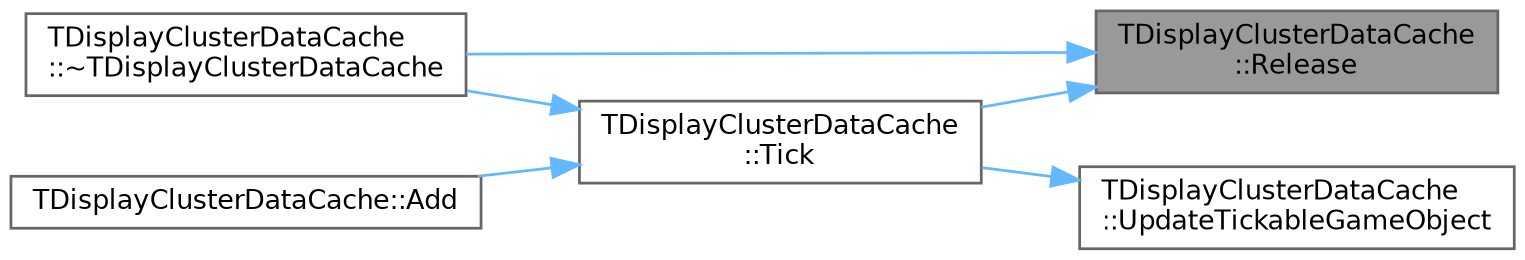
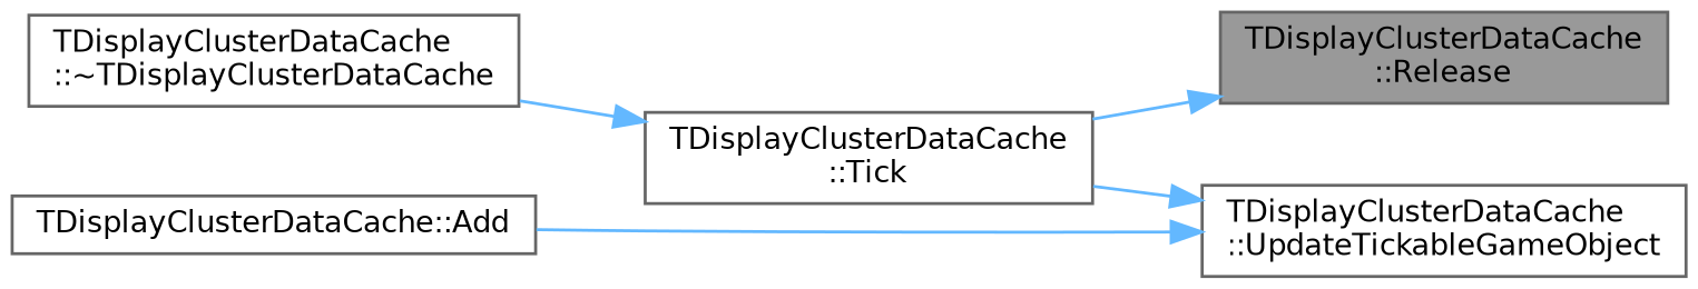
  digraph {
    rankdir=RL
    node [color=grey40 fillcolor=white fontname=Helvetica fontsize=10 shape=box style=filled]
    edge [color=steelblue1 dir=back fontname=Helvetica fontsize=10 labelfontname=Helvetica labelfontsize=10 style=solid]
    n1 [color=gray40 fillcolor=grey60 fontcolor=black height=0.2 label="TDisplayClusterDataCache\l::Release" width=0.4]
    n2 [height=0.2 label="TDisplayClusterDataCache\l::~TDisplayClusterDataCache" width=0.4]
    n3 [height=0.2 label="TDisplayClusterDataCache\l::Tick" width=0.4]
    n4 [height=0.2 label="TDisplayClusterDataCache\l::UpdateTickableGameObject" width=0.4]
    n5 [height=0.2 label="TDisplayClusterDataCache::Add" width=0.4]
-   n1 -> n2
    n1 -> n3
    n3 -> n2
    n4 -> n3
-   n3 -> n5
+   n4 -> n5
  }
